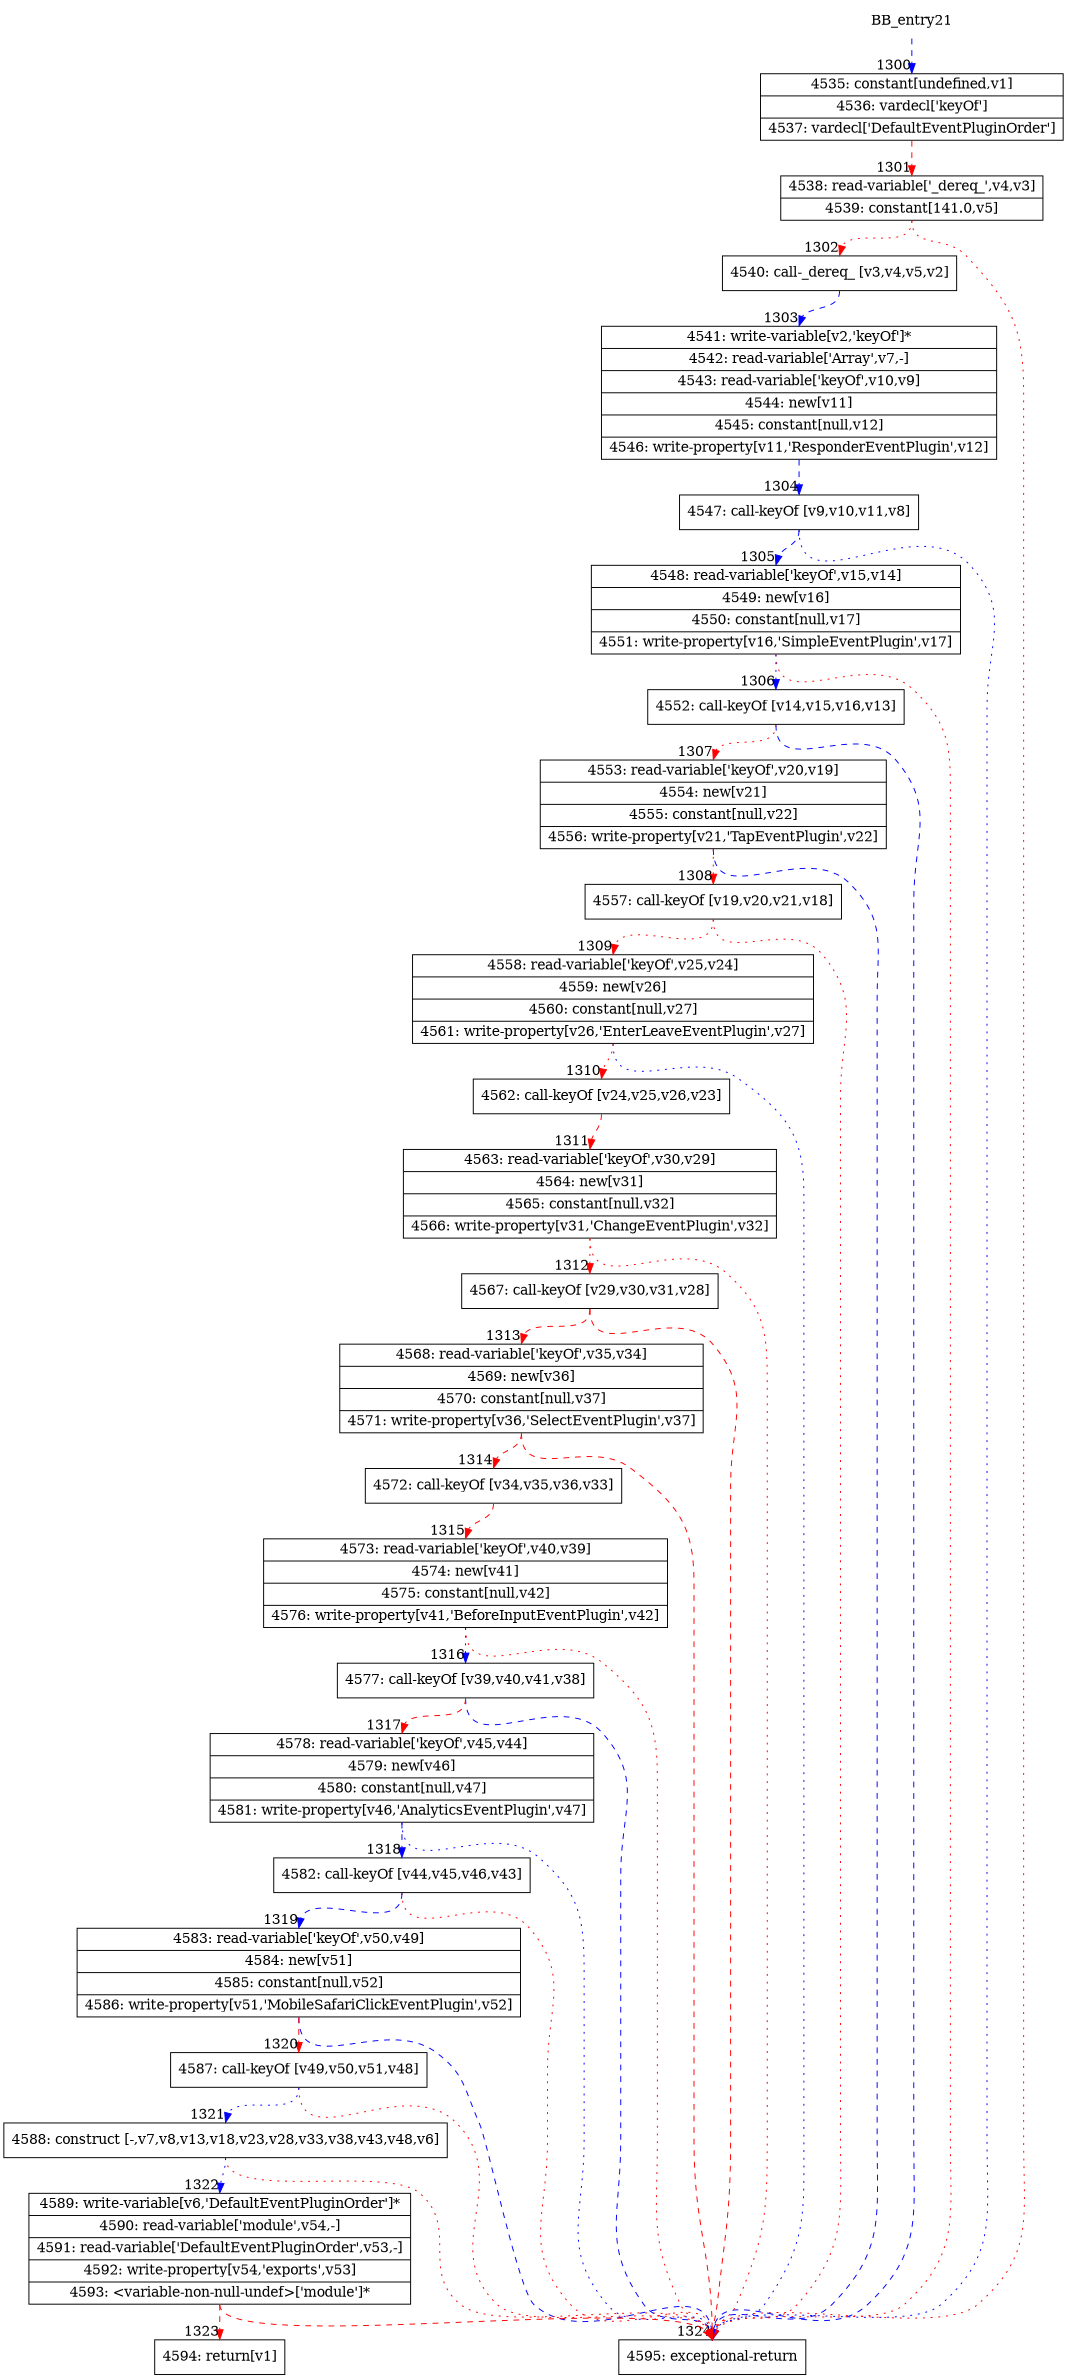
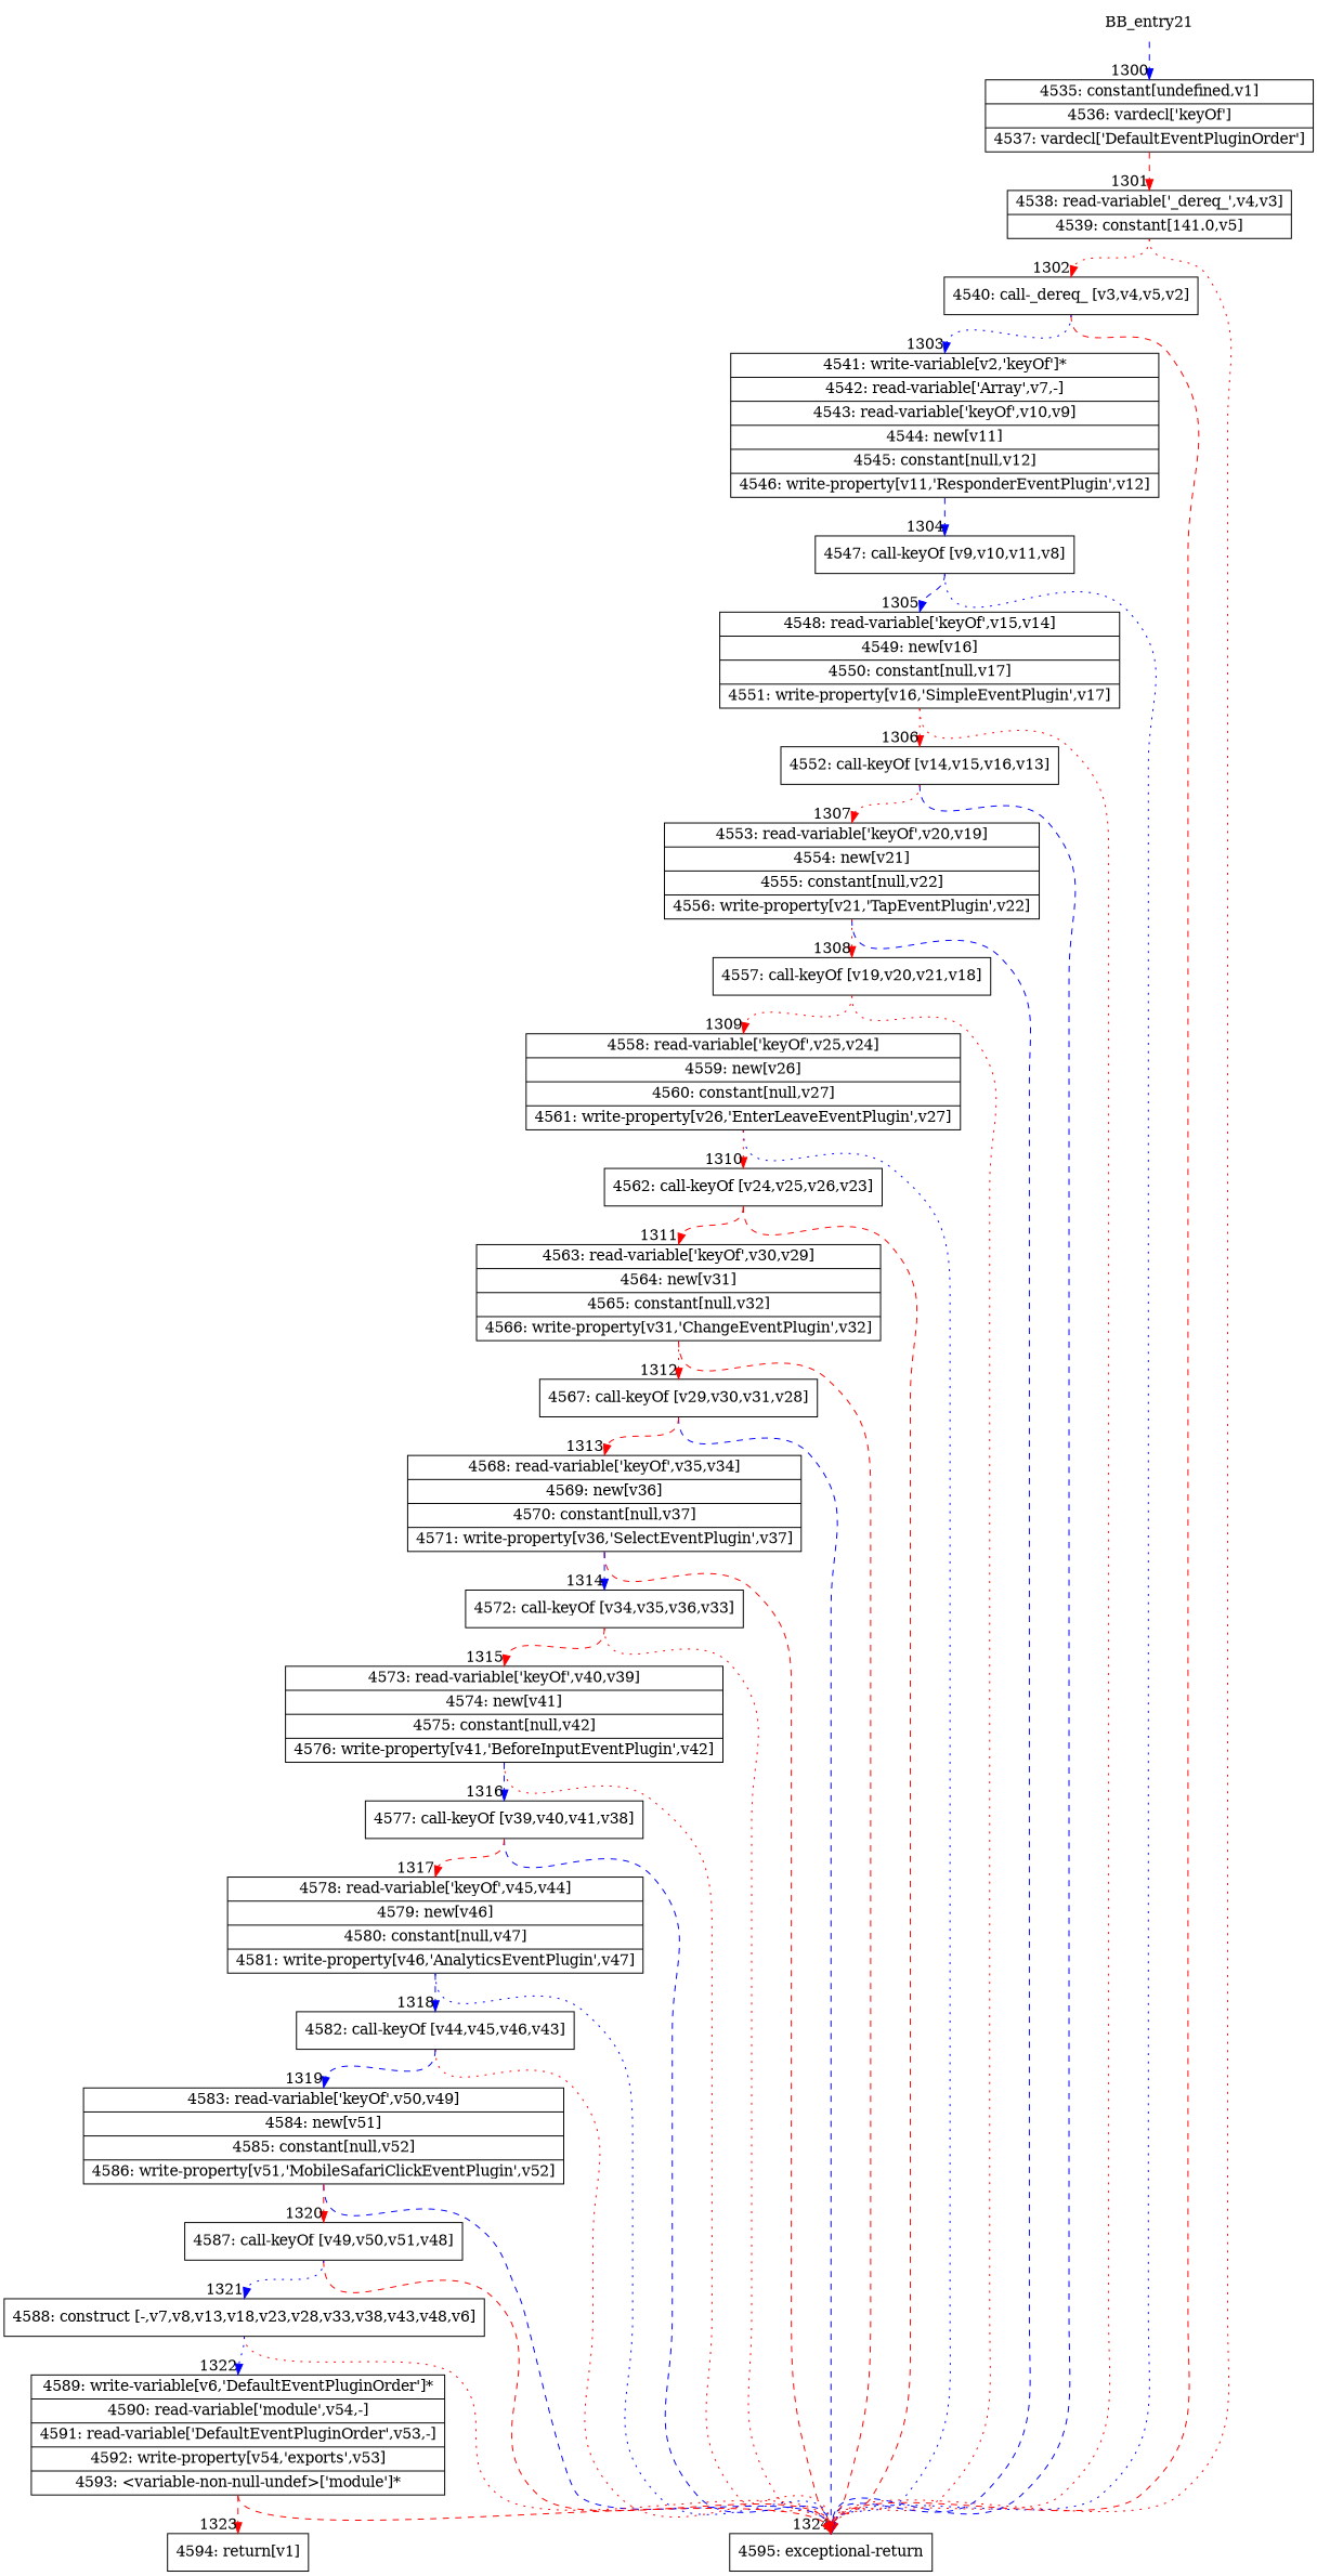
  digraph {
    fontname="DejaVu Serif"
    rankdir=TD
    node [fontname="DejaVu Serif" shape=record]
    edge [color=red fontname="DejaVu Serif" headport=n style=dotted tailport=s]
    n1 [label=BB_entry21 shape=none]
    n2 [label="{4535: constant[undefined,v1]|4536: vardecl['keyOf']|4537: vardecl['DefaultEventPluginOrder']}"]
    n3 [label="{4538: read-variable['_dereq_',v4,v3]|4539: constant[141.0,v5]}"]
    n4 [label="{4540: call-_dereq_ [v3,v4,v5,v2]}"]
    n5 [label="{4595: exceptional-return}"]
    n6 [label="{4541: write-variable[v2,'keyOf']*|4542: read-variable['Array',v7,-]|4543: read-variable['keyOf',v10,v9]|4544: new[v11]|4545: constant[null,v12]|4546: write-property[v11,'ResponderEventPlugin',v12]}"]
    n7 [label="{4547: call-keyOf [v9,v10,v11,v8]}"]
    n8 [label="{4548: read-variable['keyOf',v15,v14]|4549: new[v16]|4550: constant[null,v17]|4551: write-property[v16,'SimpleEventPlugin',v17]}"]
    n9 [label="{4552: call-keyOf [v14,v15,v16,v13]}"]
    n10 [label="{4553: read-variable['keyOf',v20,v19]|4554: new[v21]|4555: constant[null,v22]|4556: write-property[v21,'TapEventPlugin',v22]}"]
    n11 [label="{4557: call-keyOf [v19,v20,v21,v18]}"]
    n12 [label="{4558: read-variable['keyOf',v25,v24]|4559: new[v26]|4560: constant[null,v27]|4561: write-property[v26,'EnterLeaveEventPlugin',v27]}"]
    n13 [label="{4562: call-keyOf [v24,v25,v26,v23]}"]
    n14 [label="{4563: read-variable['keyOf',v30,v29]|4564: new[v31]|4565: constant[null,v32]|4566: write-property[v31,'ChangeEventPlugin',v32]}"]
    n15 [label="{4567: call-keyOf [v29,v30,v31,v28]}"]
    n16 [label="{4568: read-variable['keyOf',v35,v34]|4569: new[v36]|4570: constant[null,v37]|4571: write-property[v36,'SelectEventPlugin',v37]}"]
    n17 [label="{4572: call-keyOf [v34,v35,v36,v33]}"]
    n18 [label="{4573: read-variable['keyOf',v40,v39]|4574: new[v41]|4575: constant[null,v42]|4576: write-property[v41,'BeforeInputEventPlugin',v42]}"]
    n19 [label="{4577: call-keyOf [v39,v40,v41,v38]}"]
    n20 [label="{4578: read-variable['keyOf',v45,v44]|4579: new[v46]|4580: constant[null,v47]|4581: write-property[v46,'AnalyticsEventPlugin',v47]}"]
    n21 [label="{4582: call-keyOf [v44,v45,v46,v43]}"]
    n22 [label="{4583: read-variable['keyOf',v50,v49]|4584: new[v51]|4585: constant[null,v52]|4586: write-property[v51,'MobileSafariClickEventPlugin',v52]}"]
    n23 [label="{4587: call-keyOf [v49,v50,v51,v48]}"]
    n24 [label="{4588: construct [-,v7,v8,v13,v18,v23,v28,v33,v38,v43,v48,v6]}"]
    n25 [label="{4589: write-variable[v6,'DefaultEventPluginOrder']*|4590: read-variable['module',v54,-]|4591: read-variable['DefaultEventPluginOrder',v53,-]|4592: write-property[v54,'exports',v53]|4593: \<variable-non-null-undef\>['module']*}"]
    n26 [label="{4594: return[v1]}"]
    n1 -> n2 [color=blue headlabel="    1300" style=dashed]
    n2 -> n3 [headlabel="      1301" style=dashed]
    n3 -> n4 [headlabel="      1302"]
    n3 -> n5 [headlabel="      1324"]
-   n4 -> n6 [color=blue headlabel="      1303" style=dashed]
+   n4 -> n5 [style=dashed]
+   n4 -> n6 [color=blue headlabel="      1303"]
    n6 -> n7 [color=blue headlabel="      1304" style=dashed]
    n7 -> n5 [color=blue]
    n7 -> n8 [color=blue headlabel="      1305" style=dashed]
    n8 -> n5
-   n8 -> n9 [color=blue headlabel="      1306"]
+   n8 -> n9 [headlabel="      1306"]
    n9 -> n5 [color=blue style=dashed]
    n9 -> n10 [headlabel="      1307"]
    n10 -> n5 [color=blue style=dashed]
    n10 -> n11 [headlabel="      1308"]
    n11 -> n5
    n11 -> n12 [headlabel="      1309"]
    n12 -> n5 [color=blue]
    n12 -> n13 [headlabel="      1310"]
+   n13 -> n5 [style=dashed]
    n13 -> n14 [headlabel="      1311" style=dashed]
-   n14 -> n5
+   n14 -> n5 [style=dashed]
    n14 -> n15 [headlabel="      1312"]
-   n15 -> n5 [style=dashed]
+   n15 -> n5 [color=blue style=dashed]
    n15 -> n16 [headlabel="      1313" style=dashed]
    n16 -> n5 [style=dashed]
-   n16 -> n17 [headlabel="      1314" style=dashed]
+   n16 -> n17 [color=blue headlabel="      1314" style=dashed]
+   n17 -> n5
    n17 -> n18 [headlabel="      1315" style=dashed]
    n18 -> n5
-   n18 -> n19 [color=blue headlabel="      1316"]
+   n18 -> n19 [color=blue headlabel="      1316" style=dashed]
    n19 -> n5 [color=blue style=dashed]
    n19 -> n20 [headlabel="      1317" style=dashed]
    n20 -> n5 [color=blue]
    n20 -> n21 [color=blue headlabel="      1318" style=dashed]
    n21 -> n5
    n21 -> n22 [color=blue headlabel="      1319" style=dashed]
    n22 -> n5 [color=blue style=dashed]
    n22 -> n23 [headlabel="      1320" style=dashed]
-   n23 -> n5
+   n23 -> n5 [style=dashed]
    n23 -> n24 [color=blue headlabel="      1321"]
    n24 -> n5
    n24 -> n25 [color=blue headlabel="      1322"]
    n25 -> n5 [style=dashed]
    n25 -> n26 [headlabel="      1323" style=dashed]
  }
